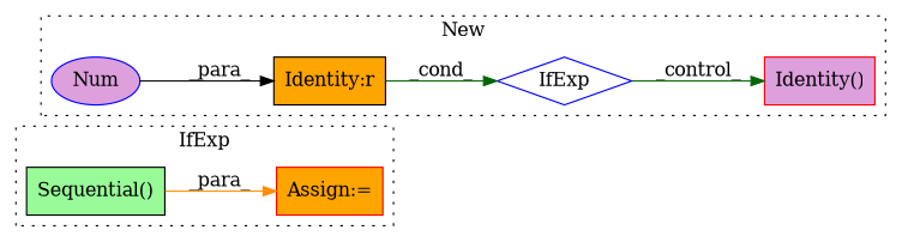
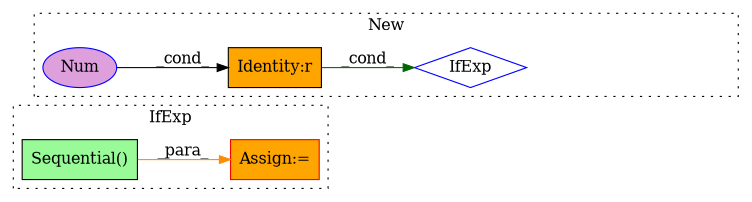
  digraph {
    rankdir=LR
    node [a=75 color=black fillcolor=orange shape=box style=filled]
    edge [color=darkgreen]
    n1 [fillcolor=palegreen l="31,14" label="Sequential()" s="2268,2373"]
    n2 [a=68 color=red l=3 label="Assign:=" s=2265]
    n3 [a=51 color=blue fillcolor=white l="4,6" label=IfExp s="2781,2796" shape=diamond]
    n4 [a=40 l=11 label="Identity:r" s=2785]
    n5 [a=76 color=blue fillcolor=plum l=1 label=Num s=2795 shape=ellipse]
-   n6 [color=red fillcolor=plum l=13 label="Identity()" s=2802]
    subgraph cluster_1 {
      label=IfExp
      style=dotted
      n1
      n2
    }
    subgraph cluster_2 {
      label=New
      style=dotted
      n3
      n4
      n5
-     n6
    }
    n1 -> n2 [color=darkorange label=_para_]
-   n3 -> n6 [label=_control_]
    n4 -> n3 [label=_cond_]
-   n5 -> n4 [color=black label=_para_]
+   n5 -> n4 [color=black label=_cond_]
  }
